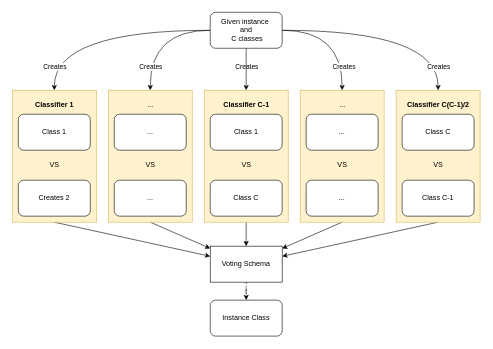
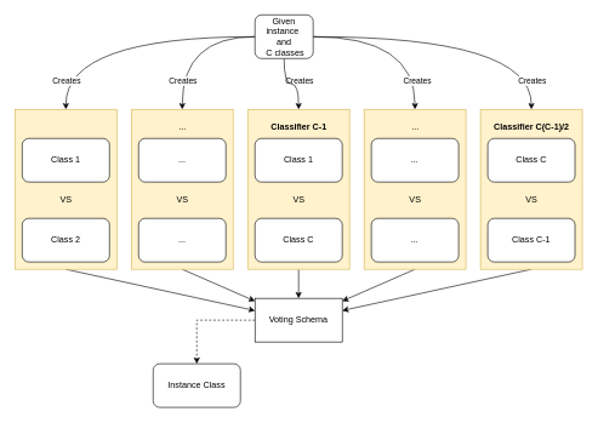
  <mxCell id="0" />
  <mxCell id="1" parent="0" />
  <mxCell id="2" style="edgeStyle=orthogonalEdgeStyle;rounded=0;orthogonalLoop=1;jettySize=auto;html=1;curved=1;" edge="1" parent="1" source="9" target="29"><mxGeometry relative="1" as="geometry" /></mxCell>
  <mxCell id="3" value="Creates" style="edgeLabel;html=1;align=center;verticalAlign=middle;resizable=0;points=[];" vertex="1" connectable="0" parent="2"><mxGeometry x="0.028" y="22" relative="1" as="geometry"><mxPoint x="-75" y="38" as="offset" /></mxGeometry></mxCell>
  <mxCell id="4" style="edgeStyle=orthogonalEdgeStyle;rounded=0;orthogonalLoop=1;jettySize=auto;html=1;curved=1;" edge="1" parent="1" source="9" target="23"><mxGeometry relative="1" as="geometry" /></mxCell>
  <mxCell id="5" value="Creates" style="edgeLabel;html=1;align=center;verticalAlign=middle;resizable=0;points=[];" vertex="1" connectable="0" parent="4"><mxGeometry x="0.35" y="14" relative="1" as="geometry"><mxPoint x="146" y="25" as="offset" /></mxGeometry></mxCell>
  <mxCell id="6" style="edgeStyle=orthogonalEdgeStyle;rounded=0;orthogonalLoop=1;jettySize=auto;html=1;curved=1;" edge="1" parent="1" source="9" target="11"><mxGeometry relative="1" as="geometry" /></mxCell>
  <mxCell id="7" style="edgeStyle=orthogonalEdgeStyle;rounded=0;orthogonalLoop=1;jettySize=auto;html=1;curved=1;" edge="1" parent="1" source="9" target="35"><mxGeometry relative="1" as="geometry" /></mxCell>
  <mxCell id="8" style="edgeStyle=orthogonalEdgeStyle;rounded=0;orthogonalLoop=1;jettySize=auto;html=1;curved=1;" edge="1" parent="1" source="9" target="17"><mxGeometry relative="1" as="geometry" /></mxCell>
- <mxCell id="9" value="Given instance&amp;nbsp;&lt;br style=&quot;border-color: var(--border-color);&quot;&gt;and&lt;br style=&quot;border-color: var(--border-color);&quot;&gt;&amp;nbsp;C classes" style="rounded=1;whiteSpace=wrap;html=1;" vertex="1" parent="1"><mxGeometry x="350" y="20" width="120" height="60" as="geometry" /></mxCell>
+ <mxCell id="9" value="Given instance&amp;nbsp;&lt;br style=&quot;border-color: var(--border-color);&quot;&gt;and&lt;br style=&quot;border-color: var(--border-color);&quot;&gt;&amp;nbsp;C classes" style="rounded=1;whiteSpace=wrap;html=1;" vertex="1" parent="1"><mxGeometry x="350" y="20" width="80" height="60" as="geometry" /></mxCell>
  <mxCell id="10" style="rounded=0;orthogonalLoop=1;jettySize=auto;html=1;exitX=0.5;exitY=1;exitDx=0;exitDy=0;" edge="1" parent="1" source="11" target="44"><mxGeometry relative="1" as="geometry" /></mxCell>
  <mxCell id="11" value="" style="rounded=0;whiteSpace=wrap;html=1;fillColor=#fff2cc;strokeColor=#d6b656;" vertex="1" parent="1"><mxGeometry x="340" y="150" width="140" height="220" as="geometry" /></mxCell>
  <mxCell id="12" value="&lt;b&gt;Classifier C-1&lt;/b&gt;" style="text;html=1;align=center;verticalAlign=top;resizable=0;points=[];autosize=1;" vertex="1" parent="1"><mxGeometry x="360" y="160" width="100" height="30" as="geometry" /></mxCell>
  <mxCell id="13" value="Class 1" style="rounded=1;whiteSpace=wrap;html=1;" vertex="1" parent="1"><mxGeometry x="350" y="190" width="120" height="60" as="geometry" /></mxCell>
  <mxCell id="14" value="Class C" style="rounded=1;whiteSpace=wrap;html=1;" vertex="1" parent="1"><mxGeometry x="350" y="300" width="120" height="60" as="geometry" /></mxCell>
  <mxCell id="15" value="VS" style="text;html=1;align=center;verticalAlign=middle;resizable=0;points=[];autosize=1;strokeColor=none;fillColor=none;" vertex="1" parent="1"><mxGeometry x="390" y="260" width="40" height="30" as="geometry" /></mxCell>
  <mxCell id="16" style="rounded=0;orthogonalLoop=1;jettySize=auto;html=1;exitX=0.5;exitY=1;exitDx=0;exitDy=0;" edge="1" parent="1" source="17" target="44"><mxGeometry relative="1" as="geometry" /></mxCell>
  <mxCell id="17" value="" style="rounded=0;whiteSpace=wrap;html=1;fillColor=#fff2cc;strokeColor=#d6b656;" vertex="1" parent="1"><mxGeometry x="660" y="150" width="140" height="220" as="geometry" /></mxCell>
  <mxCell id="18" value="&lt;b&gt;Classifier C(C-1)/2&lt;/b&gt;" style="text;html=1;align=center;verticalAlign=top;resizable=0;points=[];autosize=1;" vertex="1" parent="1"><mxGeometry x="665" y="160" width="130" height="30" as="geometry" /></mxCell>
  <mxCell id="19" value="Class C" style="rounded=1;whiteSpace=wrap;html=1;" vertex="1" parent="1"><mxGeometry x="670" y="190" width="120" height="60" as="geometry" /></mxCell>
  <mxCell id="20" value="Class C-1" style="rounded=1;whiteSpace=wrap;html=1;" vertex="1" parent="1"><mxGeometry x="670" y="300" width="120" height="60" as="geometry" /></mxCell>
  <mxCell id="21" value="VS" style="text;html=1;align=center;verticalAlign=middle;resizable=0;points=[];autosize=1;strokeColor=none;fillColor=none;" vertex="1" parent="1"><mxGeometry x="710" y="260" width="40" height="30" as="geometry" /></mxCell>
  <mxCell id="22" style="rounded=0;orthogonalLoop=1;jettySize=auto;html=1;exitX=0.5;exitY=1;exitDx=0;exitDy=0;" edge="1" parent="1" source="23" target="44"><mxGeometry relative="1" as="geometry" /></mxCell>
  <mxCell id="23" value="" style="rounded=0;whiteSpace=wrap;html=1;fillColor=#fff2cc;strokeColor=#d6b656;" vertex="1" parent="1"><mxGeometry x="180" y="150" width="140" height="220" as="geometry" /></mxCell>
  <mxCell id="24" value="..." style="text;html=1;align=center;verticalAlign=top;resizable=0;points=[];autosize=1;" vertex="1" parent="1"><mxGeometry x="235" y="160" width="30" height="30" as="geometry" /></mxCell>
  <mxCell id="25" value="..." style="rounded=1;whiteSpace=wrap;html=1;" vertex="1" parent="1"><mxGeometry x="190" y="190" width="120" height="60" as="geometry" /></mxCell>
  <mxCell id="26" value="..." style="rounded=1;whiteSpace=wrap;html=1;" vertex="1" parent="1"><mxGeometry x="190" y="300" width="120" height="60" as="geometry" /></mxCell>
  <mxCell id="27" value="VS" style="text;html=1;align=center;verticalAlign=middle;resizable=0;points=[];autosize=1;strokeColor=none;fillColor=none;" vertex="1" parent="1"><mxGeometry x="230" y="260" width="40" height="30" as="geometry" /></mxCell>
  <mxCell id="28" style="rounded=0;orthogonalLoop=1;jettySize=auto;html=1;exitX=0.5;exitY=1;exitDx=0;exitDy=0;" edge="1" parent="1" source="29" target="44"><mxGeometry relative="1" as="geometry" /></mxCell>
  <mxCell id="29" value="" style="rounded=0;whiteSpace=wrap;html=1;fillColor=#fff2cc;strokeColor=#d6b656;" vertex="1" parent="1"><mxGeometry x="20" y="150" width="140" height="220" as="geometry" /></mxCell>
- <mxCell id="30" value="&lt;b&gt;Classifier 1&lt;/b&gt;" style="text;html=1;align=center;verticalAlign=top;resizable=0;points=[];autosize=1;" vertex="1" parent="1"><mxGeometry x="45" y="160" width="90" height="30" as="geometry" /></mxCell>
  <mxCell id="31" value="Class 1" style="rounded=1;whiteSpace=wrap;html=1;" vertex="1" parent="1"><mxGeometry x="30" y="190" width="120" height="60" as="geometry" /></mxCell>
- <mxCell id="32" value="Creates 2" style="rounded=1;whiteSpace=wrap;html=1;" vertex="1" parent="1"><mxGeometry x="30" y="300" width="120" height="60" as="geometry" /></mxCell>
+ <mxCell id="32" value="Class 2" style="rounded=1;whiteSpace=wrap;html=1;" vertex="1" parent="1"><mxGeometry x="30" y="300" width="120" height="60" as="geometry" /></mxCell>
  <mxCell id="33" value="VS" style="text;html=1;align=center;verticalAlign=middle;resizable=0;points=[];autosize=1;strokeColor=none;fillColor=none;" vertex="1" parent="1"><mxGeometry x="70" y="260" width="40" height="30" as="geometry" /></mxCell>
  <mxCell id="34" style="rounded=0;orthogonalLoop=1;jettySize=auto;html=1;exitX=0.5;exitY=1;exitDx=0;exitDy=0;" edge="1" parent="1" source="35" target="44"><mxGeometry relative="1" as="geometry" /></mxCell>
  <mxCell id="35" value="" style="rounded=0;whiteSpace=wrap;html=1;fillColor=#fff2cc;strokeColor=#d6b656;" vertex="1" parent="1"><mxGeometry x="500" y="150" width="140" height="220" as="geometry" /></mxCell>
  <mxCell id="36" value="..." style="text;html=1;align=center;verticalAlign=top;resizable=0;points=[];autosize=1;" vertex="1" parent="1"><mxGeometry x="555" y="160" width="30" height="30" as="geometry" /></mxCell>
  <mxCell id="37" value="..." style="rounded=1;whiteSpace=wrap;html=1;" vertex="1" parent="1"><mxGeometry x="510" y="190" width="120" height="60" as="geometry" /></mxCell>
  <mxCell id="38" value="..." style="rounded=1;whiteSpace=wrap;html=1;" vertex="1" parent="1"><mxGeometry x="510" y="300" width="120" height="60" as="geometry" /></mxCell>
  <mxCell id="39" value="VS" style="text;html=1;align=center;verticalAlign=middle;resizable=0;points=[];autosize=1;strokeColor=none;fillColor=none;" vertex="1" parent="1"><mxGeometry x="550" y="260" width="40" height="30" as="geometry" /></mxCell>
  <mxCell id="40" value="Creates" style="edgeLabel;html=1;align=center;verticalAlign=middle;resizable=0;points=[];" vertex="1" connectable="0" parent="1"><mxGeometry x="250" y="110" as="geometry" /></mxCell>
  <mxCell id="41" value="Creates" style="edgeLabel;html=1;align=center;verticalAlign=middle;resizable=0;points=[];" vertex="1" connectable="0" parent="1"><mxGeometry x="570" y="110" as="geometry"><mxPoint x="2" as="offset" /></mxGeometry></mxCell>
  <mxCell id="42" value="Creates" style="edgeLabel;html=1;align=center;verticalAlign=middle;resizable=0;points=[];" vertex="1" connectable="0" parent="1"><mxGeometry x="730" y="110" as="geometry" /></mxCell>
  <mxCell id="43" style="edgeStyle=orthogonalEdgeStyle;rounded=0;orthogonalLoop=1;jettySize=auto;html=1;entryX=0.5;entryY=0;entryDx=0;entryDy=0;dashed=1;" edge="1" parent="1" source="44" target="45"><mxGeometry relative="1" as="geometry" /></mxCell>
  <mxCell id="44" value="Voting Schema" style="whiteSpace=wrap;html=1;rounded=0;" vertex="1" parent="1"><mxGeometry x="350" y="410" width="120" height="60" as="geometry" /></mxCell>
- <mxCell id="45" value="Instance Class" style="rounded=1;whiteSpace=wrap;html=1;" vertex="1" parent="1"><mxGeometry x="350" y="500" width="120" height="60" as="geometry" /></mxCell>
+ <mxCell id="45" value="Instance Class" style="rounded=1;whiteSpace=wrap;html=1;" vertex="1" parent="1"><mxGeometry x="210" y="500" width="120" height="60" as="geometry" /></mxCell>
